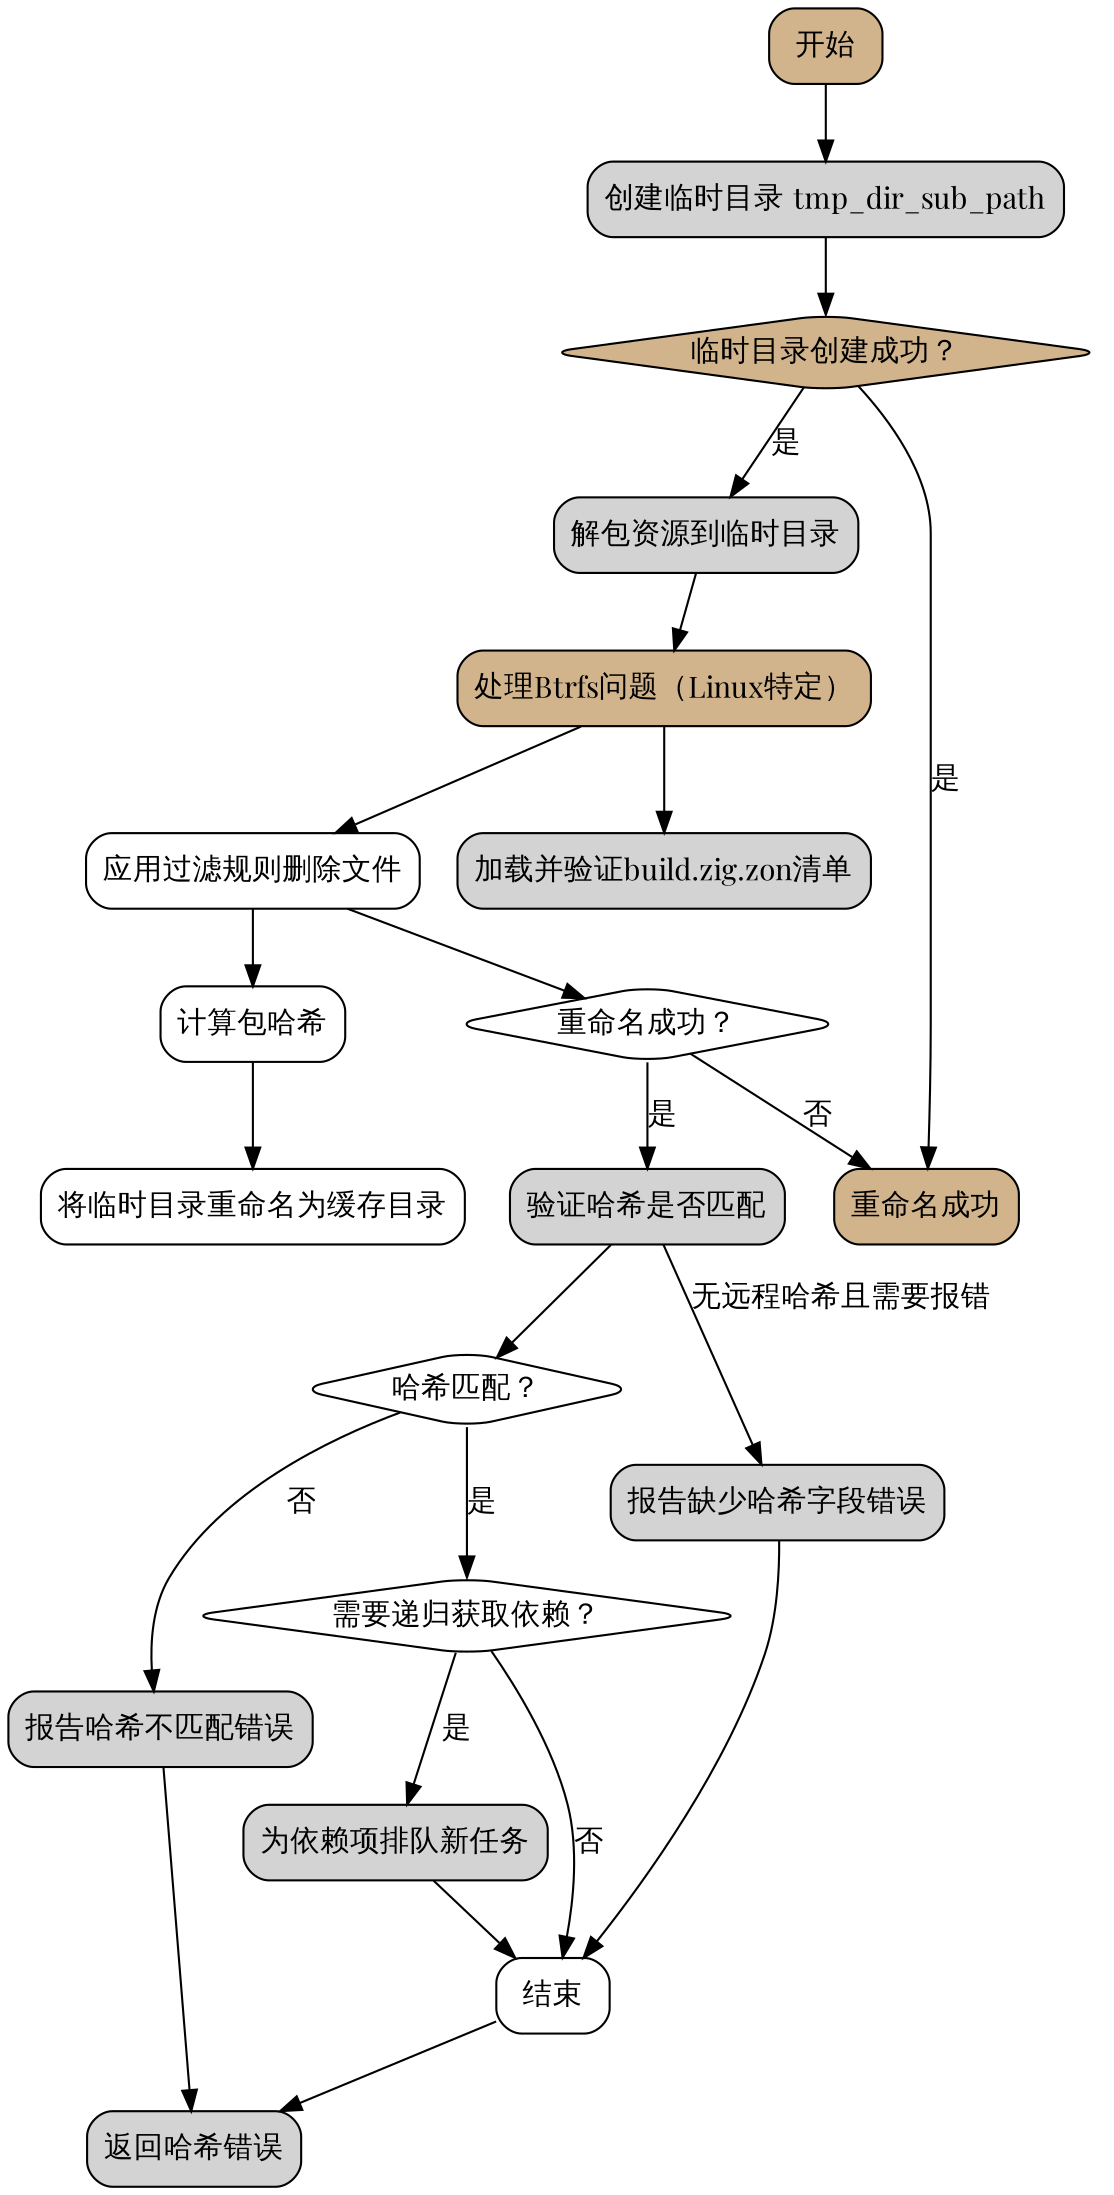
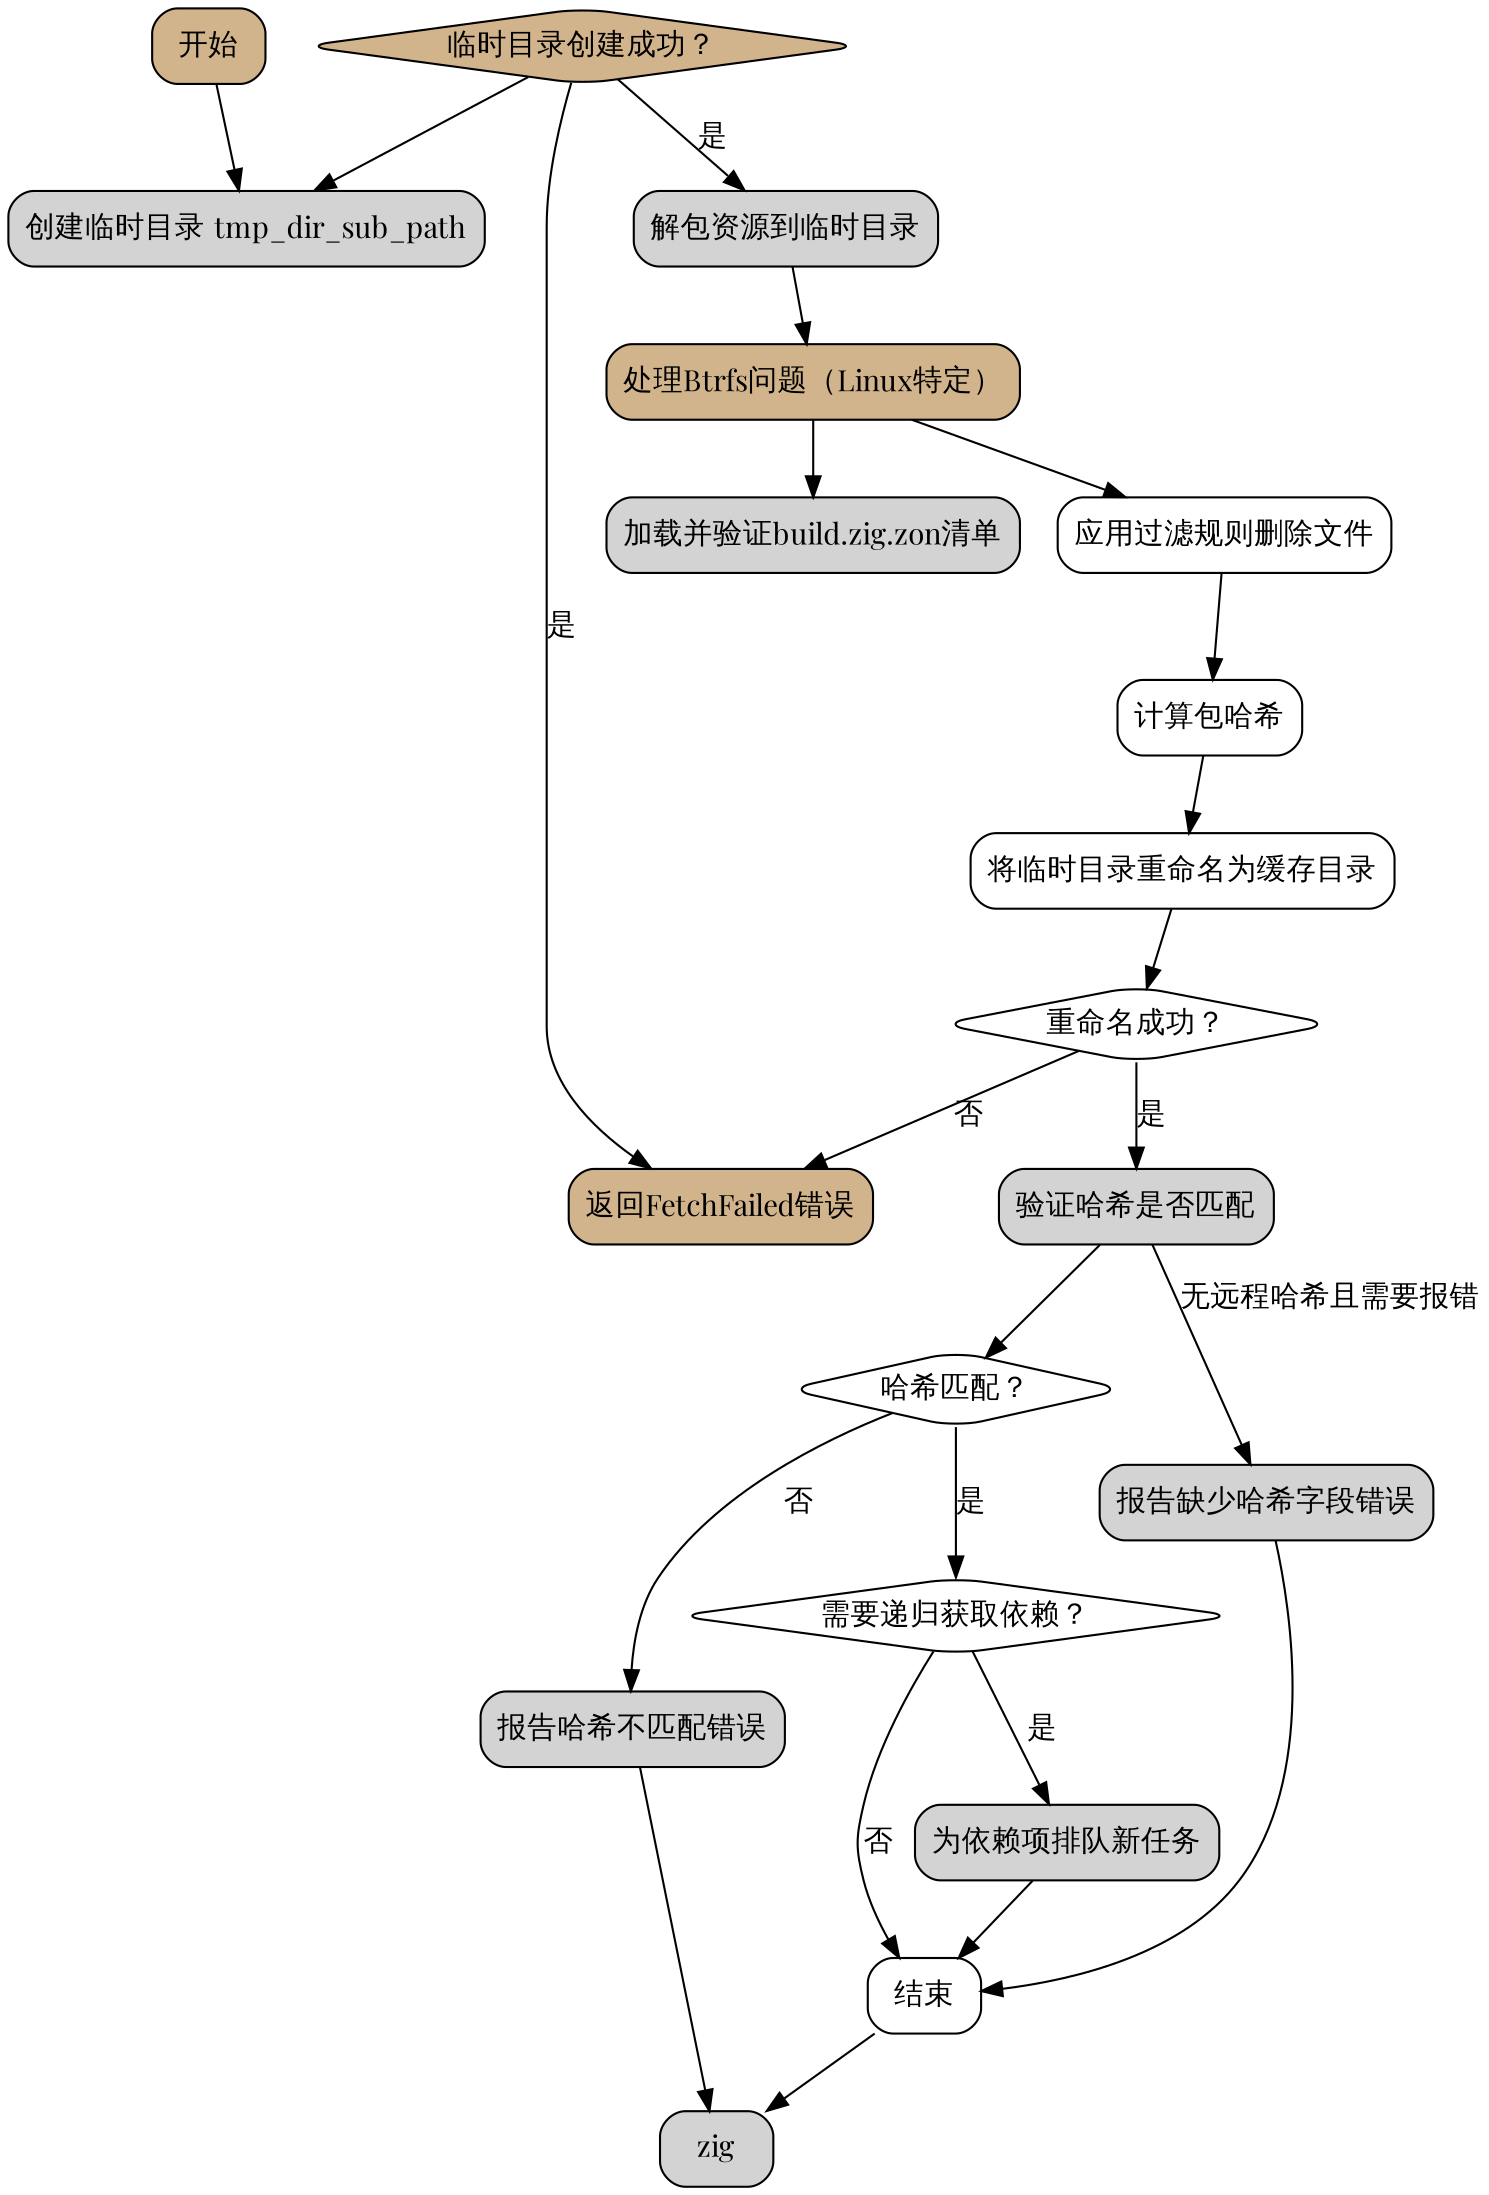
  digraph {
    fontname="Playfair Display"
    node [fillcolor=lightgrey fontname="Playfair Display" shape=rectangle style="rounded,filled"]
    edge [fontname="Playfair Display"]
    n1 [fillcolor=tan label="开始"]
    n2 [label="创建临时目录 tmp_dir_sub_path"]
    n3 [fillcolor=tan label="临时目录创建成功？" shape=diamond]
    n4 [label="解包资源到临时目录"]
-   n5 [fillcolor=tan label="重命名成功"]
+   n5 [fillcolor=tan label="返回FetchFailed错误"]
    n6 [fillcolor=tan label="处理Btrfs问题（Linux特定）"]
    n7 [label="加载并验证build.zig.zon清单"]
    n8 [fillcolor=white label="应用过滤规则删除文件"]
    n9 [fillcolor=white label="计算包哈希"]
    n10 [fillcolor=white label="将临时目录重命名为缓存目录"]
    n11 [fillcolor=white label="重命名成功？" shape=diamond]
    n12 [label="验证哈希是否匹配"]
    n13 [fillcolor=white label="哈希匹配？" shape=diamond]
    n14 [label="报告缺少哈希字段错误"]
    n15 [label="报告哈希不匹配错误"]
    n16 [fillcolor=white label="需要递归获取依赖？" shape=diamond]
    n17 [fillcolor=white label="结束"]
-   n18 [label="返回哈希错误"]
+   n18 [label=zig]
    n19 [label="为依赖项排队新任务"]
    n1 -> n2
-   n2 -> n3
+   n3 -> n2
    n3 -> n4 [label="是"]
    n3 -> n5 [label="是"]
    n4 -> n6
    n6 -> n7
    n6 -> n8
    n8 -> n9
    n9 -> n10
-   n8 -> n11
+   n10 -> n11
    n11 -> n5 [label="否"]
    n11 -> n12 [label="是"]
    n12 -> n13
    n12 -> n14 [label="无远程哈希且需要报错"]
    n13 -> n15 [label="否"]
    n13 -> n16 [label="是"]
    n14 -> n17
    n15 -> n18
    n16 -> n17 [label="否"]
    n16 -> n19 [label="是"]
    n17 -> n18
    n19 -> n17
  }
